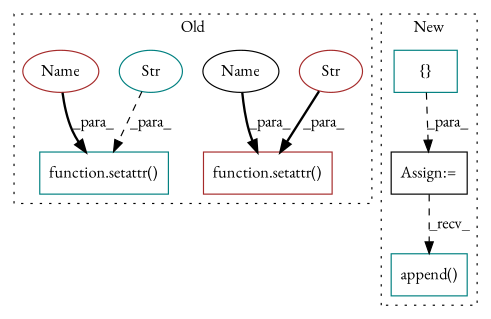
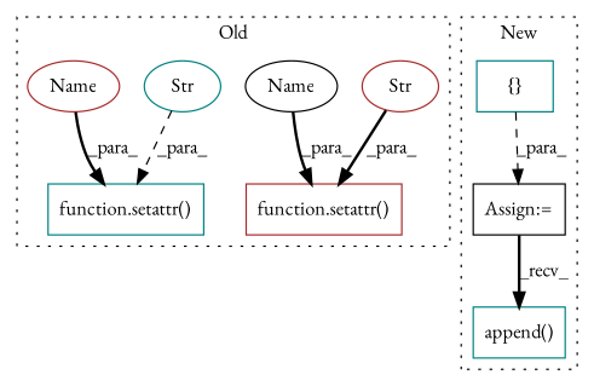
  digraph {
    fontname="EB Garamond"
    node [a=75 l="8,1" shape=box color=teal fontname="EB Garamond"]
    edge [style=dashed fontname="EB Garamond"]
    n1 [label="function.setattr()" s="1325,1367"]
    n2 [a=66 l=12 label=Str s=1341 shape=ellipse]
    n3 [label="function.setattr()" s="1377,1418" color=brown]
    n4 [a=66 l=12 label=Str s=1393 shape=ellipse color=brown]
    n5 [a=87 l=6 label=Name s=1385 shape=ellipse color=black]
    n6 [a=87 l=6 label=Name s=1333 shape=ellipse color=brown]
    n7 [a=59 l="2,1" label="{}" s="600,600"]
    n8 [a=68 l=3 label="Assign:=" s=597 color=black]
    n9 [l="19,1" label="append()" s="795,836"]
    subgraph cluster_1 {
      label=Old
      style=dotted
      n1
      n2
      n3
      n4
      n5
      n6
    }
    subgraph cluster_2 {
      label=New
      style=dotted
      n7
      n8
      n9
    }
    n2 -> n1 [label=_para_]
    n4 -> n3 [label=_para_ style=bold]
    n5 -> n3 [label=_para_ style=bold]
    n6 -> n1 [label=_para_ style=bold]
    n7 -> n8 [label=_para_]
-   n8 -> n9 [label=_recv_]
+   n8 -> n9 [label=_recv_ style=bold]
  }
